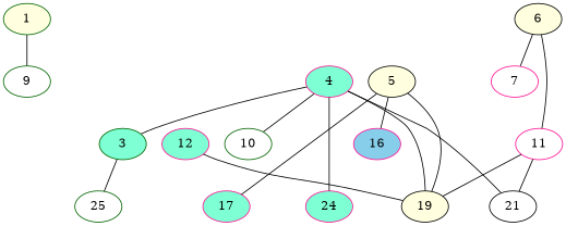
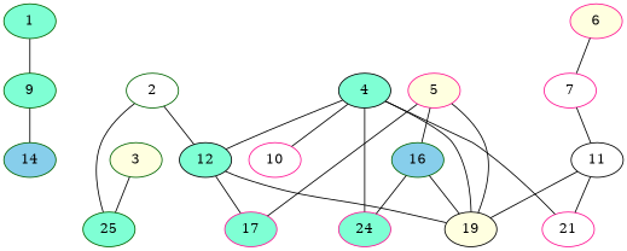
  graph {
    node [color=darkgreen fillcolor=aquamarine style=filled]
    edge [weight=1.0]
-   9 [fillcolor=white]
-   1 [fillcolor=lightyellow]
-   12 [color=deeppink]
-   25 [fillcolor=white]
+   9
+   1
+   14 [fillcolor=skyblue]
+   2 [fillcolor=white]
+   12 [color=black]
+   25
    19 [color=black fillcolor=lightyellow]
    17 [color=deeppink]
-   3
-   16 [color=deeppink fillcolor=skyblue]
+   3 [fillcolor=lightyellow]
+   16 [fillcolor=skyblue]
    24 [color=deeppink]
-   4 [color=deeppink]
-   10 [fillcolor=white]
-   21 [color=black fillcolor=white]
-   5 [color=black fillcolor=lightyellow]
-   6 [color=black fillcolor=lightyellow]
+   4 [color=black]
+   10 [color=deeppink fillcolor=white]
+   21 [color=deeppink fillcolor=white]
+   5 [color=deeppink fillcolor=lightyellow]
+   6 [color=deeppink fillcolor=lightyellow]
    n17 [color=deeppink fillcolor=white label=7]
-   11 [color=deeppink fillcolor=white]
+   11 [color=black fillcolor=white]
+   9 -- 14
    1 -- 9
+   2 -- 12
+   2 -- 25
    12 -- 19
+   12 -- 17
    3 -- 25
-   4 -- 3
+   16 -- 19
+   16 -- 24
+   4 -- 12
    4 -- 19 [weight=2.0]
    4 -- 24 [weight=2.0]
    4 -- 10
    4 -- 21
    5 -- 19
    5 -- 17
    5 -- 16
    6 -- n17
-   6 -- 11
+   n17 -- 11
    11 -- 19
    11 -- 21
  }
